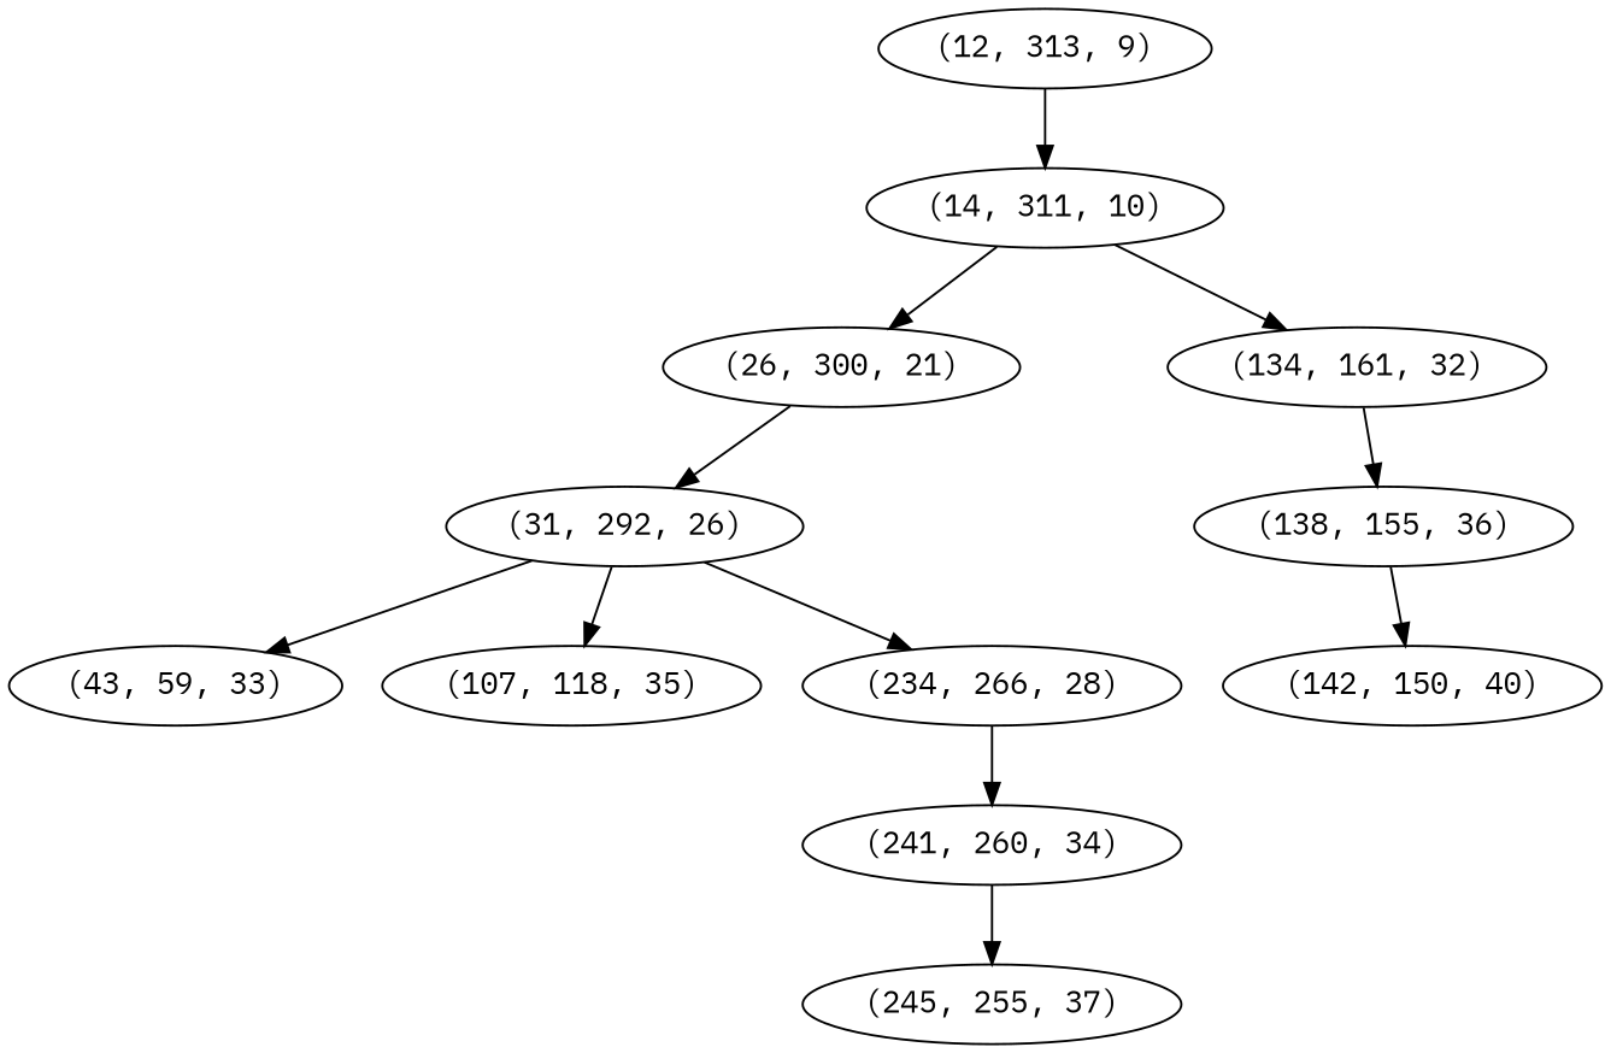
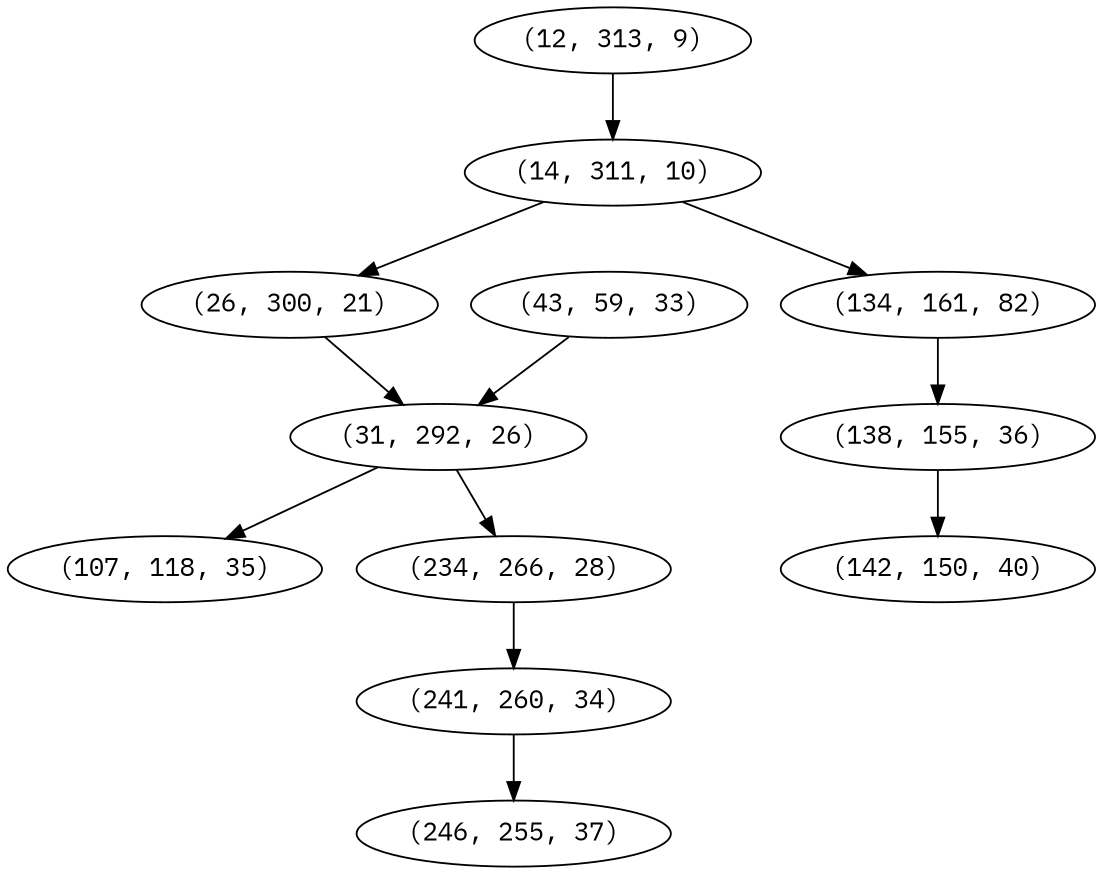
  digraph {
    fontname="IBM Plex Mono"
    node [fontname="IBM Plex Mono"]
    edge [fontname="IBM Plex Mono"]
    "(12, 313, 9)"
    "(14, 311, 10)"
    "(26, 300, 21)"
-   "(134, 161, 32)"
+   "(134, 161, 32)" [label="(134, 161, 82)"]
    "(31, 292, 26)"
    "(43, 59, 33)"
    "(107, 118, 35)"
    "(234, 266, 28)"
    "(138, 155, 36)"
    "(241, 260, 34)"
    "(142, 150, 40)"
-   "(246, 255, 37)" [label="(245, 255, 37)"]
+   "(246, 255, 37)"
    "(12, 313, 9)" -> "(14, 311, 10)"
    "(14, 311, 10)" -> "(26, 300, 21)"
    "(14, 311, 10)" -> "(134, 161, 32)"
    "(26, 300, 21)" -> "(31, 292, 26)"
    "(134, 161, 32)" -> "(138, 155, 36)"
-   "(31, 292, 26)" -> "(43, 59, 33)"
+   "(43, 59, 33)" -> "(31, 292, 26)"
    "(31, 292, 26)" -> "(107, 118, 35)"
    "(31, 292, 26)" -> "(234, 266, 28)"
    "(234, 266, 28)" -> "(241, 260, 34)"
    "(138, 155, 36)" -> "(142, 150, 40)"
    "(241, 260, 34)" -> "(246, 255, 37)"
  }
